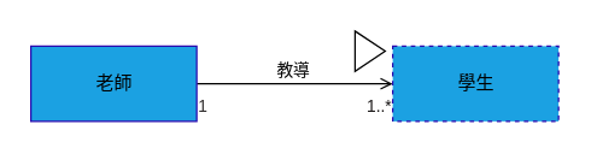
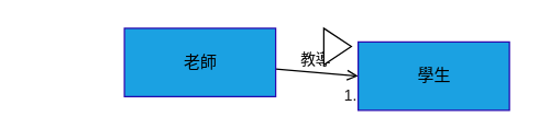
  <mxCell id="0" />
  <mxCell id="1" parent="0" />
  <mxCell id="2" style="edgeStyle=none;html=1;entryX=0;entryY=0.5;entryDx=0;entryDy=0;endArrow=open;endFill=0;" parent="1" source="6" target="7" edge="1"><mxGeometry relative="1" as="geometry" /></mxCell>
  <mxCell id="3" value="&lt;font color=&quot;#322f2f&quot;&gt;1&lt;/font&gt;" style="edgeLabel;html=1;align=center;verticalAlign=top;resizable=0;points=[];fontColor=#000;" parent="2" vertex="1" connectable="0"><mxGeometry x="-0.778" y="-2" relative="1" as="geometry"><mxPoint x="-11" as="offset" /></mxGeometry></mxCell>
  <mxCell id="4" value="&lt;font color=&quot;#1b1818&quot;&gt;1..*&lt;/font&gt;" style="edgeLabel;html=1;align=center;verticalAlign=top;resizable=0;points=[];fontColor=#000;" parent="2" vertex="1" connectable="0"><mxGeometry x="0.791" y="-2" relative="1" as="geometry"><mxPoint x="4" as="offset" /></mxGeometry></mxCell>
  <mxCell id="5" value="&lt;font color=&quot;#000000&quot;&gt;教導&lt;/font&gt;" style="edgeLabel;html=1;align=center;verticalAlign=bottom;resizable=0;points=[];fontColor=#f0dbdb;" parent="2" vertex="1" connectable="0"><mxGeometry x="-0.038" y="1" relative="1" as="geometry"><mxPoint as="offset" /></mxGeometry></mxCell>
- <mxCell id="6" value="老師" style="html=1;fillColor=#1ba1e2;fontColor=#000;strokeColor=#2A09AF;" parent="1" vertex="1"><mxGeometry x="20" y="30" width="110" height="50" as="geometry" /></mxCell>
- <mxCell id="7" value="學生" style="html=1;fillColor=#1ba1e2;fontColor=#000;strokeColor=#2A09AF;dashed=1;" parent="1" vertex="1"><mxGeometry x="260" y="30" width="110" height="50" as="geometry" /></mxCell>
+ <mxCell id="6" value="老師" style="html=1;fillColor=#1ba1e2;fontColor=#000;strokeColor=#2A09AF;" parent="1" vertex="1"><mxGeometry x="90" y="20" width="110" height="50" as="geometry" /></mxCell>
+ <mxCell id="7" value="學生" style="html=1;fillColor=#1ba1e2;fontColor=#000;strokeColor=#2A09AF;" parent="1" vertex="1"><mxGeometry x="260" y="30" width="110" height="50" as="geometry" /></mxCell>
  <mxCell id="8" value="" style="triangle;whiteSpace=wrap;html=1;" vertex="1" parent="1"><mxGeometry x="235" y="20" width="20" height="26.67" as="geometry" /></mxCell>
